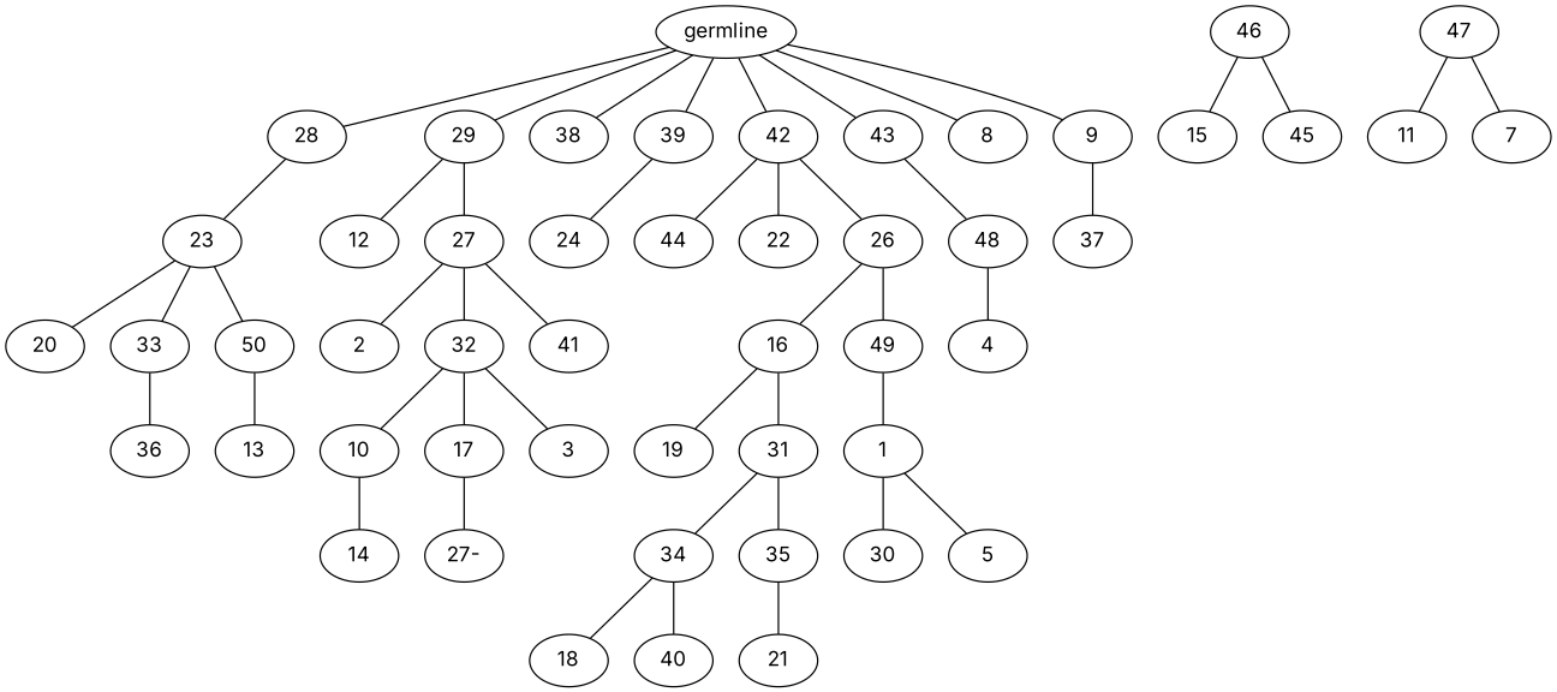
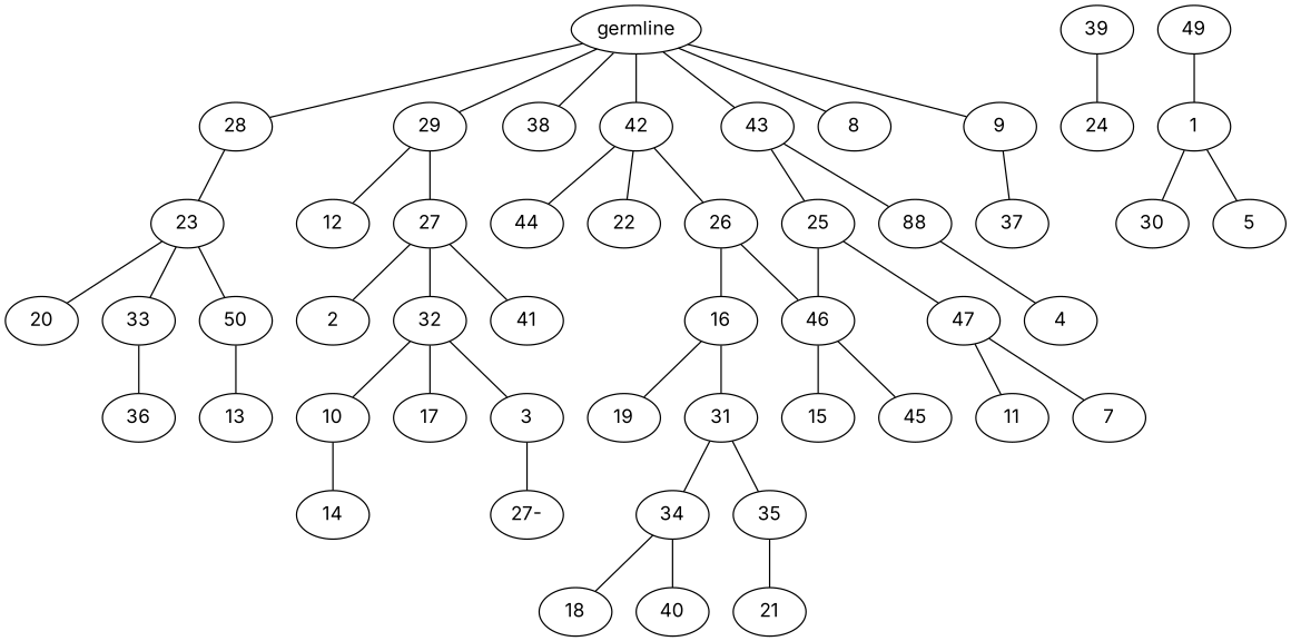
  graph {
    fontname=Inter
    node [fontname=Inter]
    edge [fontname=Inter]
    n1 [label=germline]
    n2 [label=28]
    n3 [label=29]
    n4 [label=38]
    n5 [label=39]
    n6 [label=42]
    n7 [label=43]
    n8 [label=8]
    n9 [label=9]
    n10 [label=23]
    n11 [label=12]
    n12 [label=27]
    n13 [label=24]
    n14 [label=44]
    n15 [label=22]
    n16 [label=26]
-   n18 [label=48]
+   n17 [label=25]
+   n18 [label=88]
    n19 [label=37]
    n20 [label=20]
    n21 [label=33]
    n22 [label=50]
    n23 [label=36]
    n24 [label=13]
    n25 [label=2]
    n26 [label=32]
    n27 [label=41]
    n28 [label=10]
    n29 [label=17]
    n30 [label=3]
    n31 [label=14]
    n32 [label="27-"]
    n33 [label=16]
    n34 [label=49]
    n35 [label=19]
    n36 [label=31]
    n37 [label=1]
    n38 [label=34]
    n39 [label=35]
    n40 [label=18]
    n41 [label=40]
    n42 [label=21]
    n43 [label=30]
    n44 [label=5]
    n45 [label=46]
    n46 [label=47]
    n47 [label=4]
    n48 [label=15]
    n49 [label=45]
    n50 [label=11]
    n51 [label=7]
    n1 -- n2
    n1 -- n3
    n1 -- n4
-   n1 -- n5
    n1 -- n6
    n1 -- n7
    n1 -- n8
    n1 -- n9
    n2 -- n10
    n3 -- n11
    n3 -- n12
    n5 -- n13
    n6 -- n14
    n6 -- n15
    n6 -- n16
+   n7 -- n17
    n7 -- n18
    n9 -- n19
    n10 -- n20
    n10 -- n21
    n10 -- n22
    n12 -- n25
    n12 -- n26
    n12 -- n27
    n16 -- n33
-   n16 -- n34
+   n16 -- n45
+   n17 -- n45
+   n17 -- n46
    n18 -- n47
    n21 -- n23
    n22 -- n24
    n26 -- n28
    n26 -- n29
    n26 -- n30
    n28 -- n31
-   n29 -- n32
+   n30 -- n32
    n33 -- n35
    n33 -- n36
    n34 -- n37
    n36 -- n38
    n36 -- n39
    n37 -- n43
    n37 -- n44
    n38 -- n40
    n38 -- n41
    n39 -- n42
    n45 -- n48
    n45 -- n49
    n46 -- n50
    n46 -- n51
  }
